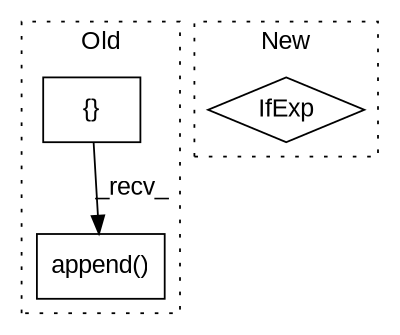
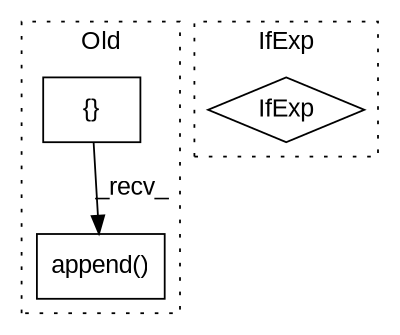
  digraph {
    fontname="Liberation Sans"
    node [shape=box fontname="Liberation Sans"]
    n1 [a=75 l="12,1" label="append()" s="5597,5624"]
    n2 [a=59 l="2,1" label="{}" s="5484,5484"]
    n3 [a=51 l="4,6" label=IfExp s="5621,5637" shape=diamond]
    subgraph cluster_1 {
      label=Old
      style=dotted
      n1
      n2
    }
    subgraph cluster_2 {
-     label=New
+     label=IfExp
      style=dotted
      n3
    }
    n2 -> n1 [label=_recv_ fontname="Liberation Sans"]
  }
